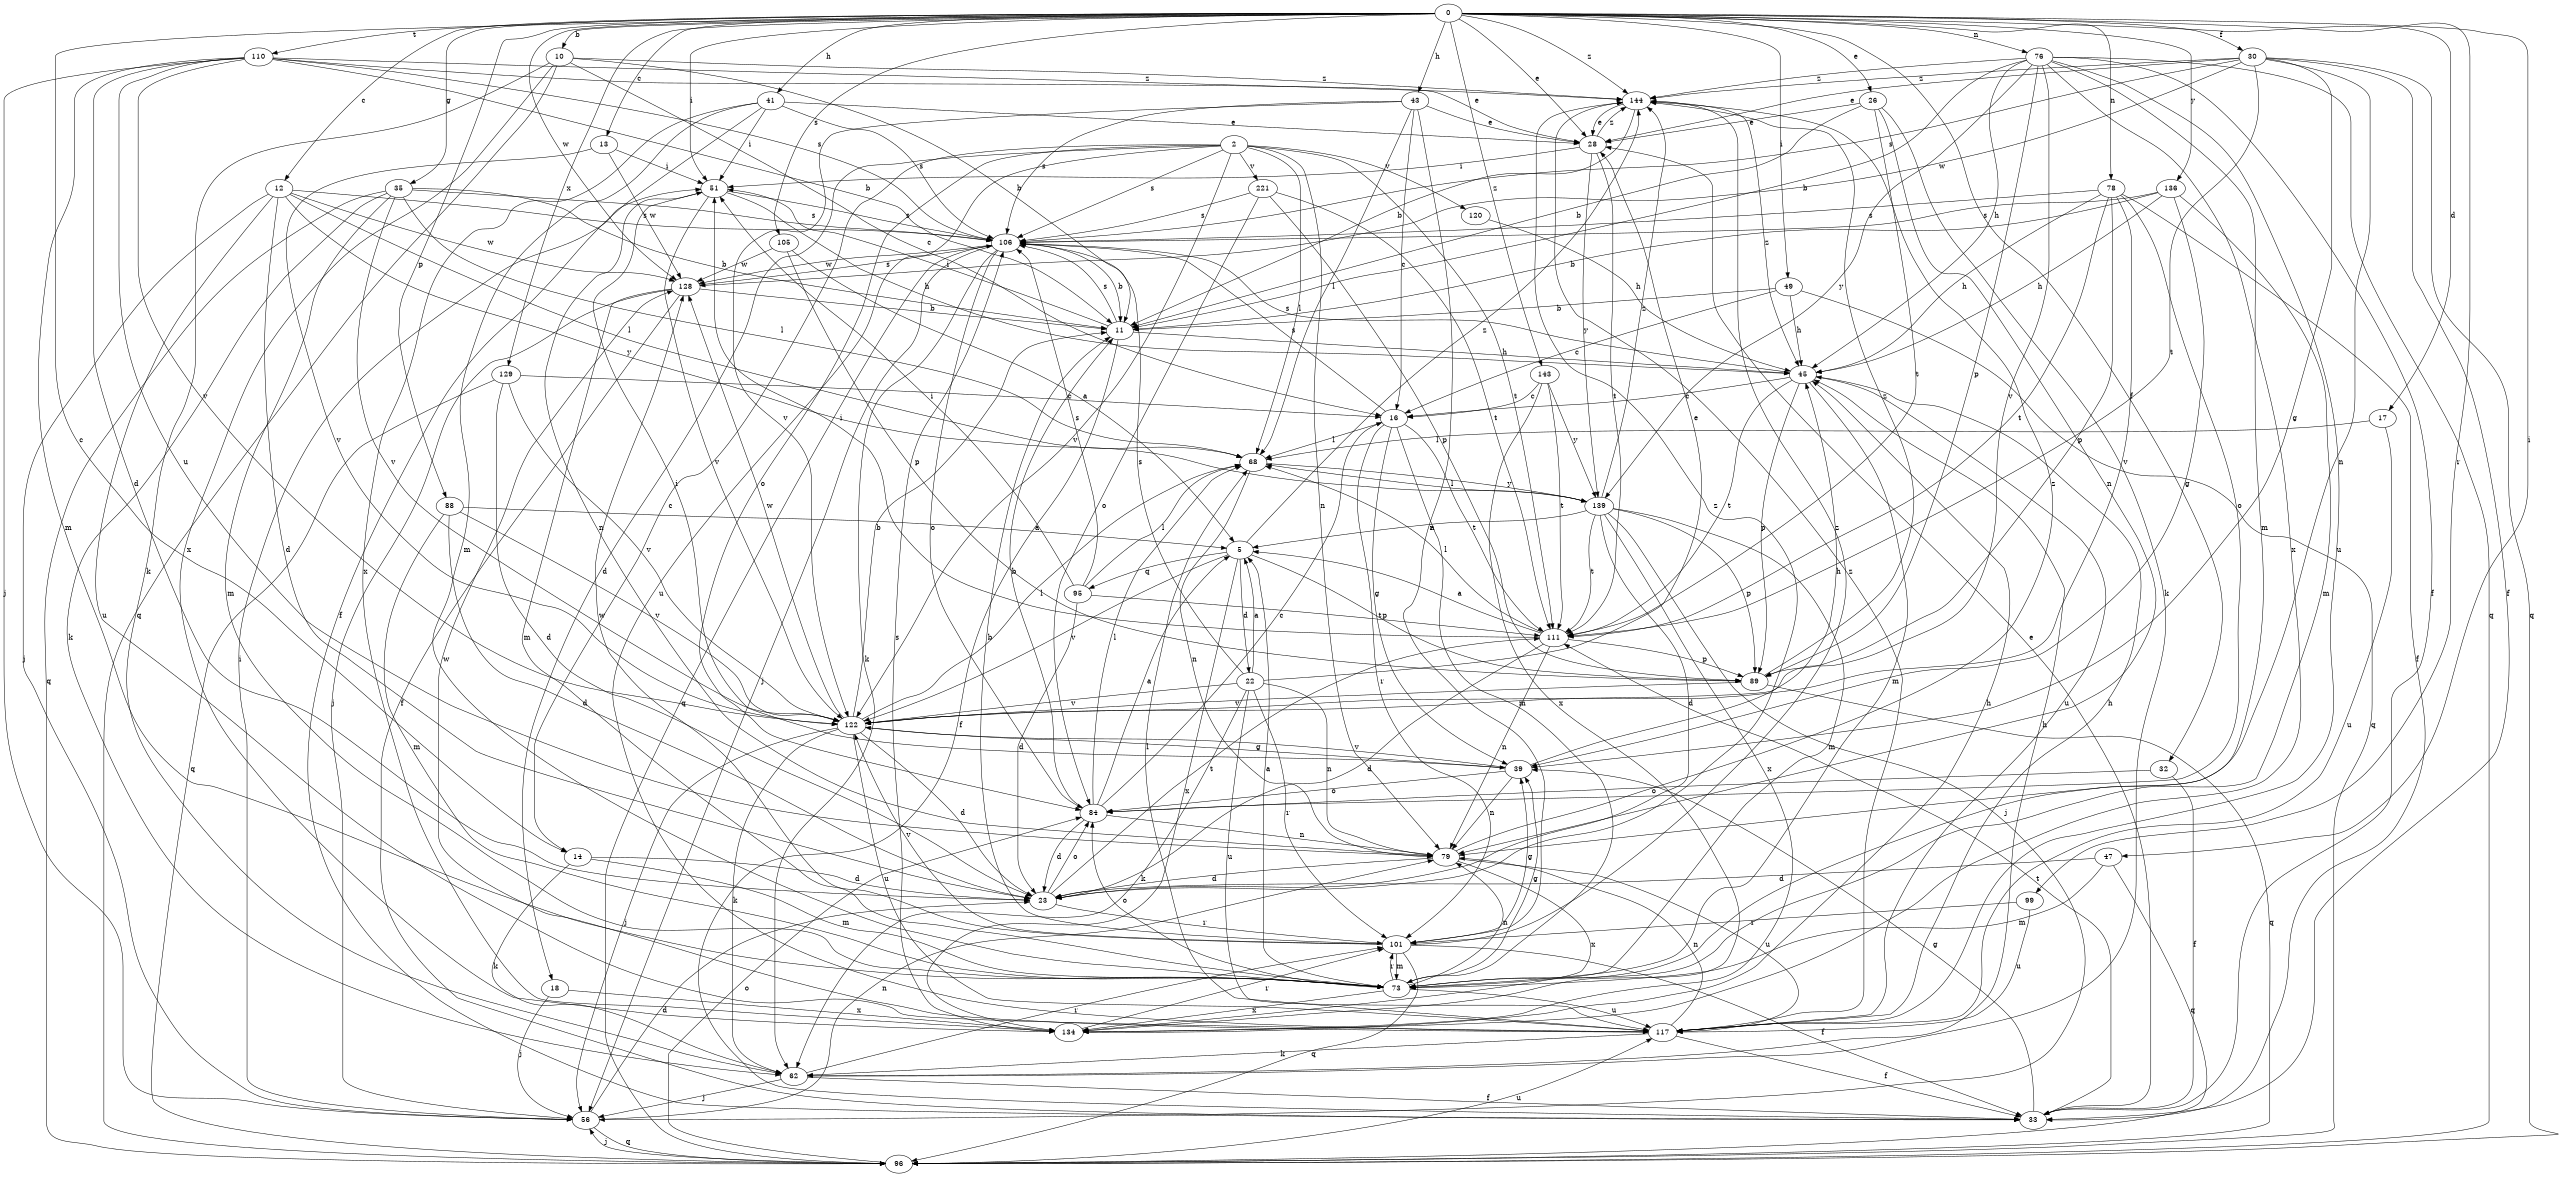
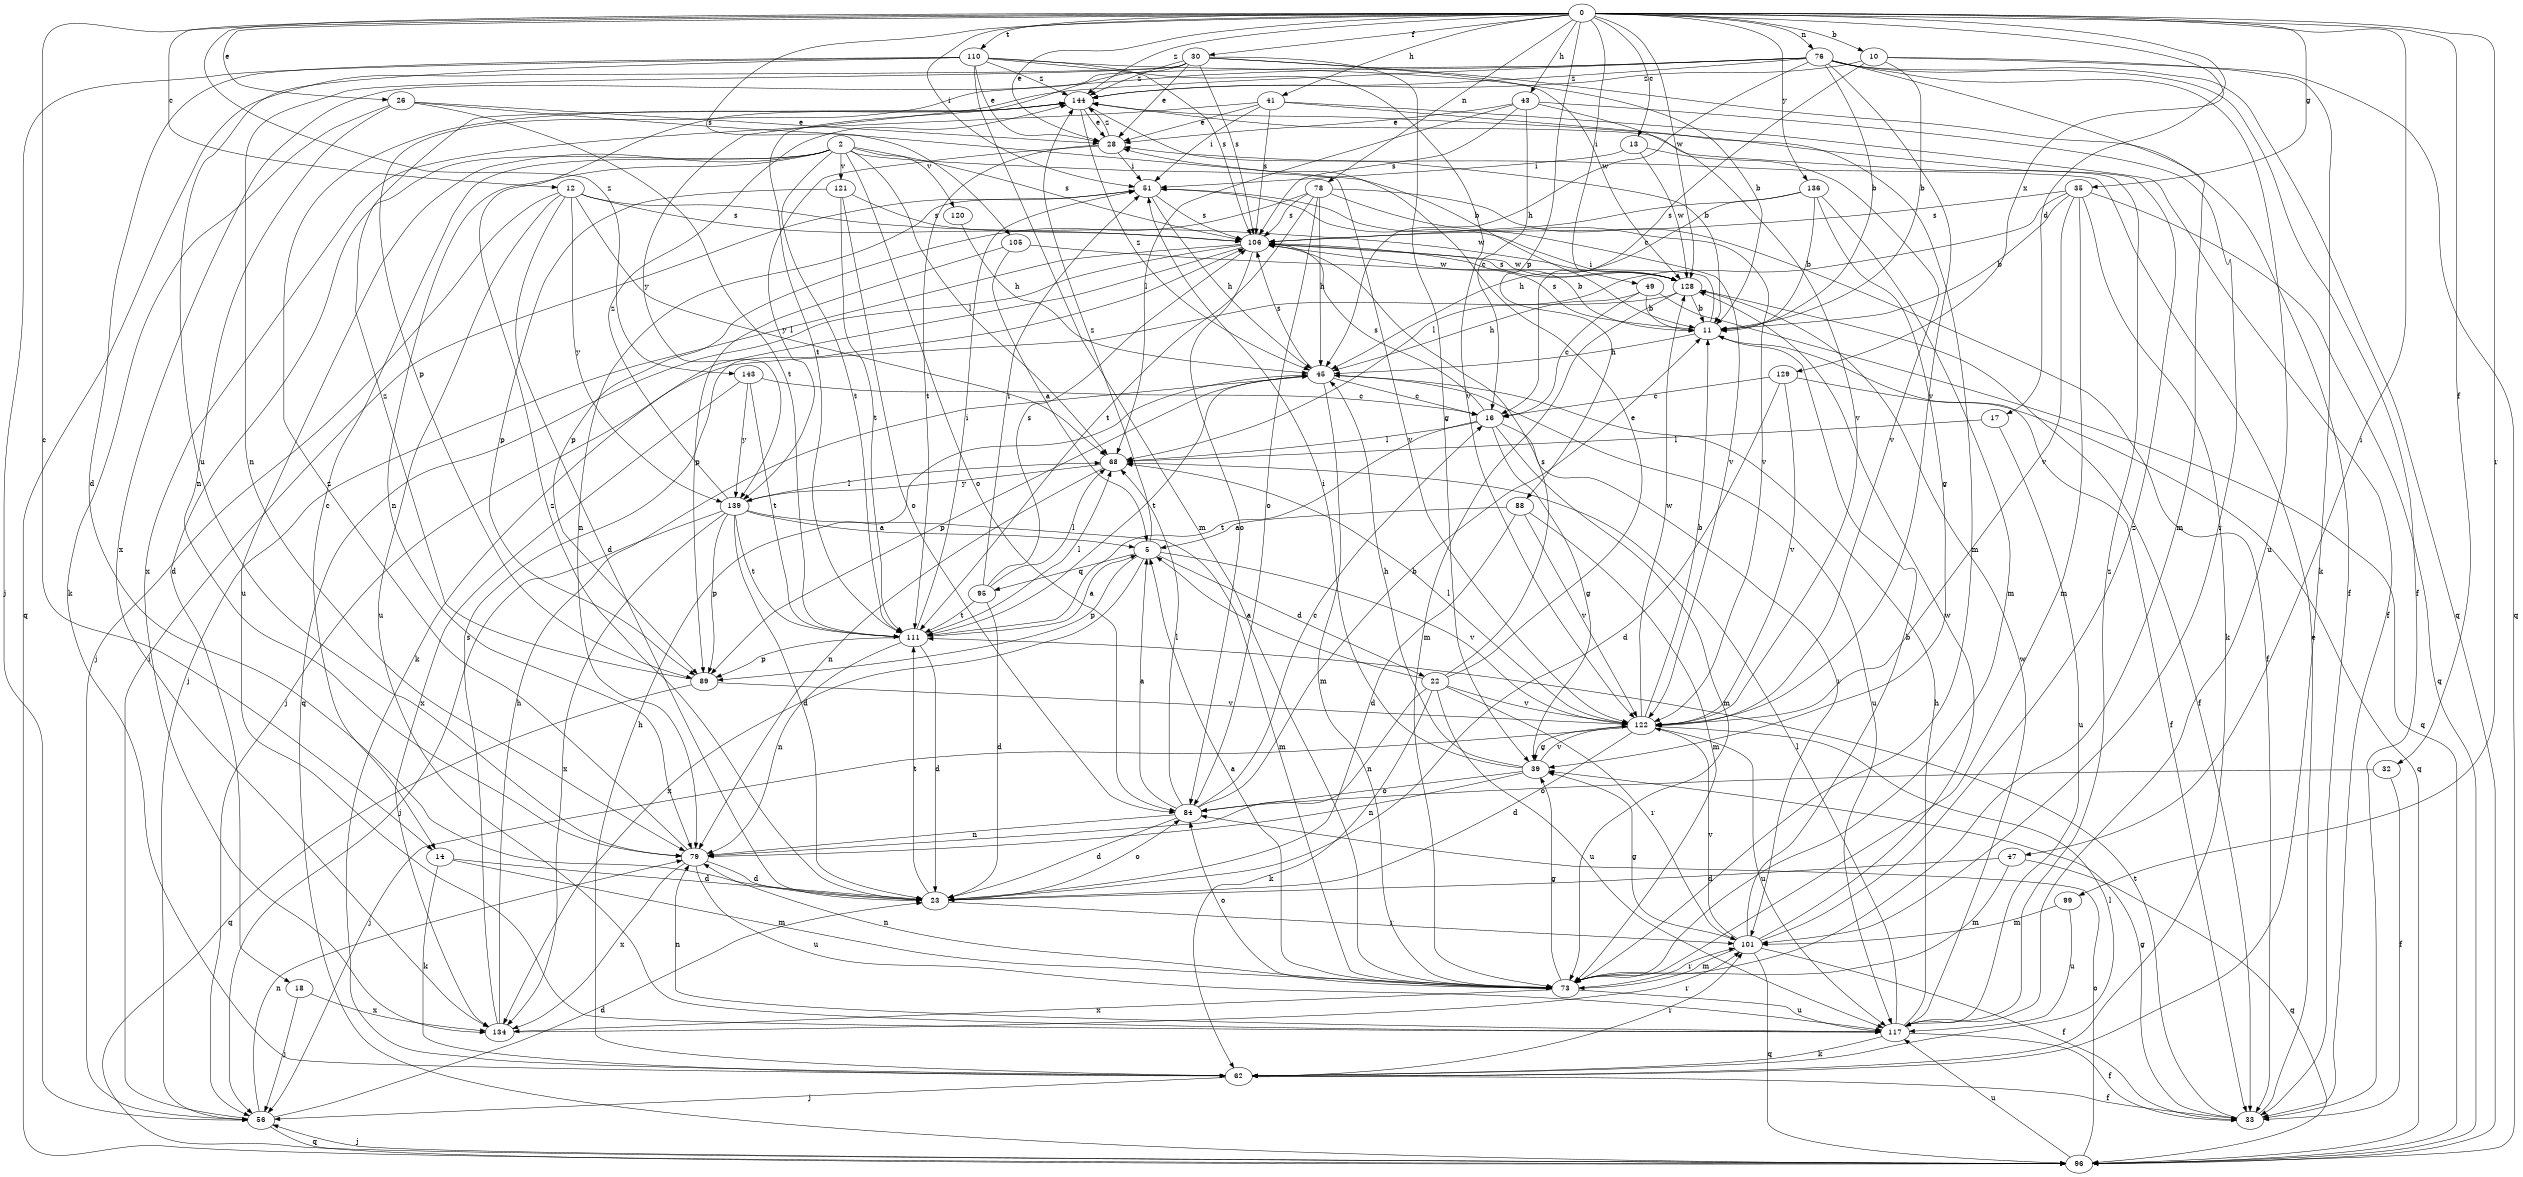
  strict digraph {
    fontname="DejaVu Serif"
    node [fontname="DejaVu Serif"]
    edge [fontname="DejaVu Serif"]
    0
    10
    12
    13
    14
    17
    26
    28
    30
    32
    35
    41
    43
    47
    49
    51
    76
    78
    88
    99
    105
    110
    128
    129
    136
    143
    144
    134
    11
    16
    62
    96
    68
    106
    117
    23
    56
    139
    122
    73
    79
    111
    33
    39
    84
    101
    45
    89
    5
    2
    18
    120
-   121 [label=221]
+   121
    22
    95
    0 -> 10 [label=b]
    0 -> 12 [label=c]
    0 -> 13 [label=c]
    0 -> 14 [label=c]
    0 -> 17 [label=d]
    0 -> 26 [label=e]
    0 -> 28 [label=e]
    0 -> 30 [label=f]
    0 -> 32 [label=f]
    0 -> 35 [label=g]
    0 -> 41 [label=h]
    0 -> 43 [label=h]
    0 -> 47 [label=i]
    0 -> 49 [label=i]
    0 -> 51 [label=i]
    0 -> 76 [label=n]
    0 -> 78 [label=n]
    0 -> 88 [label=p]
    0 -> 99 [label=r]
    0 -> 105 [label=s]
    0 -> 110 [label=t]
    0 -> 128 [label=w]
    0 -> 129 [label=x]
    0 -> 136 [label=y]
    0 -> 143 [label=z]
    0 -> 144 [label=z]
    10 -> 144 [label=z]
-   10 -> 134 [label=x]
    10 -> 11 [label=b]
    10 -> 16 [label=c]
    10 -> 62 [label=k]
    10 -> 96 [label=q]
    12 -> 128 [label=w]
    12 -> 68 [label=l]
    12 -> 106 [label=s]
    12 -> 117 [label=u]
    12 -> 23 [label=d]
    12 -> 56 [label=j]
    12 -> 139 [label=y]
    13 -> 51 [label=i]
    13 -> 128 [label=w]
    13 -> 122 [label=v]
    14 -> 62 [label=k]
    14 -> 23 [label=d]
    14 -> 73 [label=m]
    17 -> 68 [label=l]
    17 -> 117 [label=u]
    26 -> 28 [label=e]
    26 -> 11 [label=b]
    26 -> 62 [label=k]
    26 -> 79 [label=n]
    26 -> 111 [label=t]
    28 -> 51 [label=i]
    28 -> 144 [label=z]
    28 -> 139 [label=y]
    28 -> 111 [label=t]
    30 -> 28 [label=e]
    30 -> 128 [label=w]
    30 -> 144 [label=z]
    30 -> 96 [label=q]
    30 -> 106 [label=s]
    30 -> 79 [label=n]
    30 -> 111 [label=t]
    30 -> 33 [label=f]
    30 -> 39 [label=g]
    32 -> 33 [label=f]
    32 -> 84 [label=o]
    35 -> 11 [label=b]
    35 -> 62 [label=k]
    35 -> 96 [label=q]
    35 -> 68 [label=l]
    35 -> 106 [label=s]
    35 -> 122 [label=v]
    35 -> 73 [label=m]
    41 -> 28 [label=e]
    41 -> 51 [label=i]
    41 -> 134 [label=x]
    41 -> 106 [label=s]
    41 -> 73 [label=m]
    41 -> 33 [label=f]
    43 -> 28 [label=e]
    43 -> 16 [label=c]
    43 -> 68 [label=l]
    43 -> 106 [label=s]
    43 -> 122 [label=v]
    43 -> 101 [label=r]
    47 -> 96 [label=q]
    47 -> 23 [label=d]
    47 -> 73 [label=m]
    49 -> 11 [label=b]
    49 -> 16 [label=c]
    49 -> 96 [label=q]
    49 -> 45 [label=h]
    51 -> 106 [label=s]
    51 -> 122 [label=v]
    51 -> 79 [label=n]
    51 -> 45 [label=h]
    76 -> 144 [label=z]
    76 -> 134 [label=x]
    76 -> 11 [label=b]
    76 -> 96 [label=q]
    76 -> 117 [label=u]
    76 -> 139 [label=y]
    76 -> 122 [label=v]
    76 -> 73 [label=m]
    76 -> 33 [label=f]
    76 -> 45 [label=h]
    76 -> 89 [label=p]
    78 -> 106 [label=s]
    78 -> 122 [label=v]
    78 -> 111 [label=t]
    78 -> 33 [label=f]
    78 -> 84 [label=o]
    78 -> 45 [label=h]
    78 -> 89 [label=p]
    88 -> 23 [label=d]
    88 -> 122 [label=v]
    88 -> 73 [label=m]
    88 -> 5 [label=a]
    99 -> 117 [label=u]
-   99 -> 101 [label=r]
+   99 -> 101 [label=m]
    105 -> 128 [label=w]
    105 -> 89 [label=p]
    105 -> 5 [label=a]
    110 -> 28 [label=e]
    110 -> 144 [label=z]
    110 -> 11 [label=b]
    110 -> 106 [label=s]
    110 -> 23 [label=d]
    110 -> 56 [label=j]
    110 -> 122 [label=v]
    110 -> 73 [label=m]
    110 -> 79 [label=u]
    128 -> 11 [label=b]
    128 -> 106 [label=s]
    128 -> 56 [label=j]
    128 -> 73 [label=m]
    128 -> 33 [label=f]
    129 -> 16 [label=c]
    129 -> 96 [label=q]
    129 -> 23 [label=d]
    129 -> 122 [label=v]
    136 -> 11 [label=b]
    136 -> 106 [label=s]
    136 -> 73 [label=m]
    136 -> 39 [label=g]
    136 -> 45 [label=h]
    143 -> 134 [label=x]
    143 -> 16 [label=c]
    143 -> 139 [label=y]
    143 -> 111 [label=t]
    144 -> 28 [label=e]
    144 -> 11 [label=b]
    144 -> 45 [label=z]
    134 -> 106 [label=s]
    134 -> 101 [label=r]
    134 -> 45 [label=h]
    11 -> 51 [label=i]
    11 -> 106 [label=s]
    11 -> 33 [label=f]
    11 -> 45 [label=h]
    16 -> 68 [label=l]
    16 -> 106 [label=s]
    16 -> 73 [label=m]
    16 -> 111 [label=t]
    16 -> 39 [label=g]
    16 -> 101 [label=r]
    62 -> 56 [label=j]
    62 -> 33 [label=f]
    62 -> 101 [label=r]
    62 -> 45 [label=h]
    96 -> 117 [label=u]
    96 -> 56 [label=j]
    96 -> 84 [label=o]
    68 -> 139 [label=y]
    68 -> 79 [label=n]
    106 -> 128 [label=w]
    106 -> 11 [label=b]
    106 -> 62 [label=k]
    106 -> 96 [label=q]
    106 -> 56 [label=j]
    106 -> 84 [label=o]
    117 -> 128 [label=w]
    117 -> 144 [label=z]
    117 -> 62 [label=k]
    117 -> 68 [label=l]
    117 -> 79 [label=n]
    117 -> 33 [label=f]
    117 -> 45 [label=h]
    23 -> 144 [label=z]
    23 -> 111 [label=t]
    23 -> 84 [label=o]
    23 -> 101 [label=r]
    56 -> 51 [label=i]
    56 -> 96 [label=q]
    56 -> 23 [label=d]
    56 -> 79 [label=n]
    139 -> 144 [label=z]
    139 -> 134 [label=x]
    139 -> 68 [label=l]
    139 -> 23 [label=d]
    139 -> 56 [label=j]
    139 -> 73 [label=m]
    139 -> 111 [label=t]
    139 -> 89 [label=p]
    139 -> 5 [label=a]
    122 -> 128 [label=w]
    122 -> 11 [label=b]
-   122 -> 62 [label=k]
+   122 -> 62 [label=l]
    122 -> 68 [label=l]
    122 -> 117 [label=u]
    122 -> 23 [label=d]
    122 -> 56 [label=j]
    122 -> 39 [label=g]
    73 -> 134 [label=x]
    73 -> 117 [label=u]
    73 -> 79 [label=n]
    73 -> 39 [label=g]
    73 -> 84 [label=o]
    73 -> 101 [label=r]
    73 -> 5 [label=a]
    79 -> 144 [label=z]
    79 -> 134 [label=x]
    79 -> 117 [label=u]
    79 -> 23 [label=d]
    111 -> 51 [label=i]
    111 -> 68 [label=l]
    111 -> 23 [label=d]
    111 -> 79 [label=n]
    111 -> 89 [label=p]
    111 -> 5 [label=a]
    33 -> 28 [label=e]
    33 -> 111 [label=t]
    33 -> 39 [label=g]
    39 -> 51 [label=i]
    39 -> 122 [label=v]
    39 -> 79 [label=n]
    39 -> 84 [label=o]
    39 -> 45 [label=h]
    84 -> 11 [label=b]
    84 -> 16 [label=c]
    84 -> 68 [label=l]
    84 -> 23 [label=d]
    84 -> 79 [label=n]
    84 -> 5 [label=a]
    101 -> 128 [label=w]
    101 -> 144 [label=z]
    101 -> 11 [label=b]
    101 -> 96 [label=q]
    101 -> 122 [label=v]
    101 -> 73 [label=m]
    101 -> 33 [label=f]
    101 -> 39 [label=g]
    45 -> 16 [label=c]
    45 -> 106 [label=s]
    45 -> 117 [label=u]
    45 -> 73 [label=m]
    45 -> 111 [label=t]
    45 -> 89 [label=p]
    89 -> 144 [label=z]
    89 -> 96 [label=q]
    89 -> 122 [label=v]
    5 -> 144 [label=z]
    5 -> 134 [label=x]
    5 -> 122 [label=v]
    5 -> 89 [label=p]
    5 -> 22 [label=d]
    5 -> 95 [label=q]
    2 -> 14 [label=c]
    2 -> 68 [label=l]
    2 -> 106 [label=s]
    2 -> 117 [label=u]
    2 -> 122 [label=v]
    2 -> 79 [label=n]
    2 -> 111 [label=t]
    2 -> 84 [label=o]
    2 -> 18 [label=d]
    2 -> 120 [label=v]
    2 -> 121 [label=v]
    18 -> 134 [label=x]
    18 -> 56 [label=j]
    120 -> 45 [label=h]
    121 -> 106 [label=s]
    121 -> 111 [label=t]
    121 -> 84 [label=o]
    121 -> 89 [label=p]
    22 -> 28 [label=e]
    22 -> 62 [label=k]
    22 -> 106 [label=s]
    22 -> 117 [label=u]
    22 -> 122 [label=v]
    22 -> 79 [label=n]
    22 -> 101 [label=r]
    22 -> 5 [label=a]
    95 -> 51 [label=i]
    95 -> 68 [label=l]
    95 -> 106 [label=s]
    95 -> 23 [label=d]
    95 -> 111 [label=t]
  }
